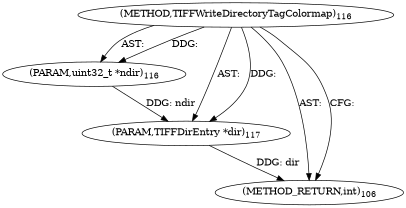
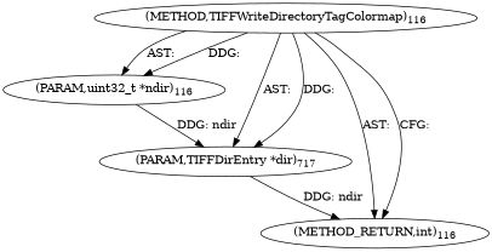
  digraph {
    n1 [label=<(METHOD,TIFFWriteDirectoryTagColormap)<SUB>116</SUB>>]
    n2 [label=<(PARAM,uint32_t *ndir)<SUB>116</SUB>>]
-   n3 [label=<(PARAM,TIFFDirEntry *dir)<SUB>117</SUB>>]
-   n4 [label=<(METHOD_RETURN,int)<SUB>106</SUB>>]
+   n3 [label=<(PARAM,TIFFDirEntry *dir)<SUB>717</SUB>>]
+   n4 [label=<(METHOD_RETURN,int)<SUB>116</SUB>>]
    n1 -> n2 [label="AST: "]
    n1 -> n2 [label="DDG: "]
    n1 -> n3 [label="AST: "]
    n1 -> n3 [label="DDG: "]
    n1 -> n4 [label="AST: "]
    n1 -> n4 [label="CFG: "]
    n2 -> n3 [label="DDG: ndir"]
-   n3 -> n4 [label="DDG: dir"]
+   n3 -> n4 [label="DDG: ndir"]
  }
